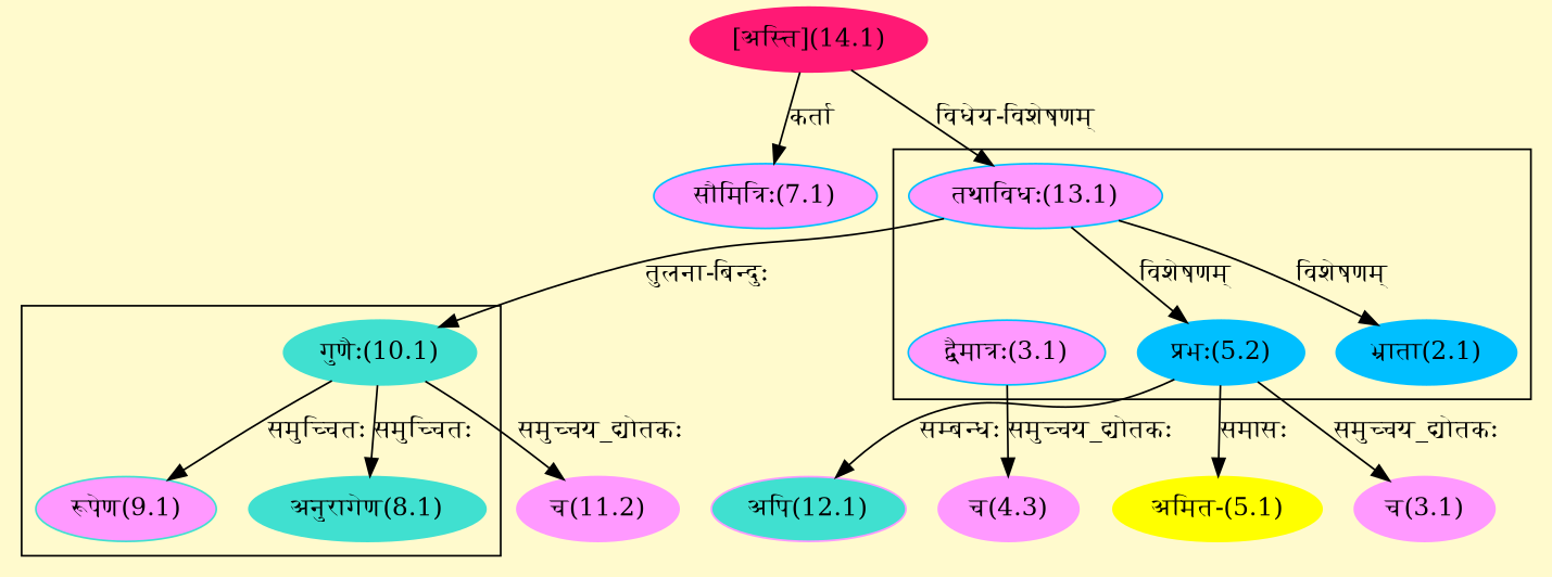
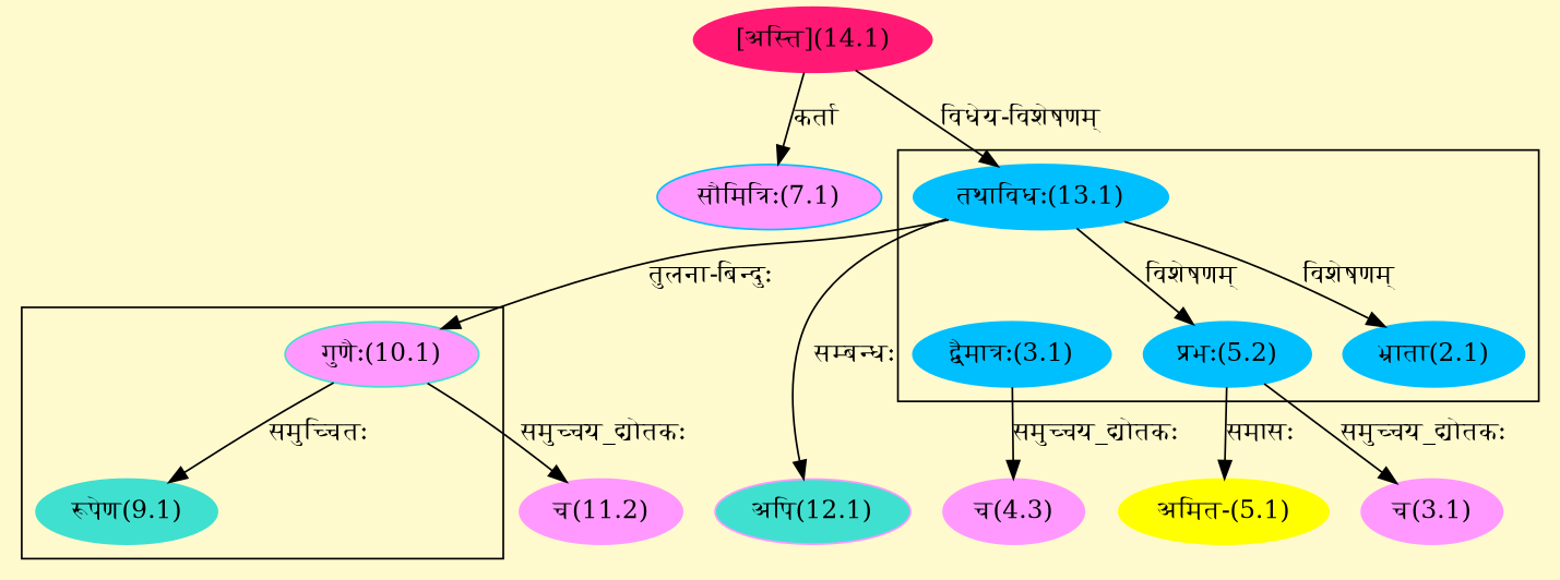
  digraph {
    bgcolor=lemonchiffon1
    compound=true
    rankdir=BT
    node [color="#00BFFF" style=filled]
    edge [dir=back]
    n1 [label="भ्राता(2.1)"]
-   n2 [label="तथाविधः(13.1)" fillcolor="#FF99FF"]
-   n3 [label="द्वैमात्रः(3.1)" fillcolor="#FF99FF"]
+   n2 [label="तथाविधः(13.1)"]
+   n3 [label="द्वैमात्रः(3.1)"]
    n4 [label="प्रभः(5.2)"]
-   n5 [color="#40E0D0" label="अनुरागेण(8.1)"]
-   n6 [color="#40E0D0" label="गुणैः(10.1)"]
-   n7 [color="#40E0D0" label="रूपेण(9.1)" fillcolor="#FF99FF"]
+   n6 [color="#40E0D0" label="गुणैः(10.1)" fillcolor="#FF99FF"]
+   n7 [color="#40E0D0" label="रूपेण(9.1)"]
    n8 [color="#FF1975" label="[अस्ति](14.1)"]
    n9 [color="#FF99FF" label="च(4.3)"]
    n10 [color="#FFFF00" label="अमित-(5.1)"]
    n11 [color="#FF99FF" label="च(3.1)"]
    n12 [fillcolor="#FF99FF" label="सौमित्रिः(7.1)"]
    n13 [color="#FF99FF" label="च(11.2)"]
    n14 [color="#FF99FF" fillcolor="#40E0D0" label="अपि(12.1)"]
    subgraph cluster_1 {
      n1
      n2
      n3
      n4
    }
    subgraph cluster_2 {
-     n5
      n6
      n7
    }
    n1 -> n2 [label="विशेषणम्"]
    n2 -> n8 [label="विधेय-विशेषणम्"]
    n4 -> n2 [label="विशेषणम्"]
-   n5 -> n6 [label="समुच्चितः"]
    n6 -> n2 [label="तुलना-बिन्दुः"]
    n7 -> n6 [label="समुच्चितः"]
    n9 -> n3 [label="समुच्चय_द्योतकः"]
    n10 -> n4 [label="समासः"]
    n11 -> n4 [label="समुच्चय_द्योतकः"]
    n12 -> n8 [label="कर्ता"]
    n13 -> n6 [label="समुच्चय_द्योतकः"]
-   n14 -> n4 [label="सम्बन्धः"]
+   n14 -> n2 [label="सम्बन्धः"]
  }
